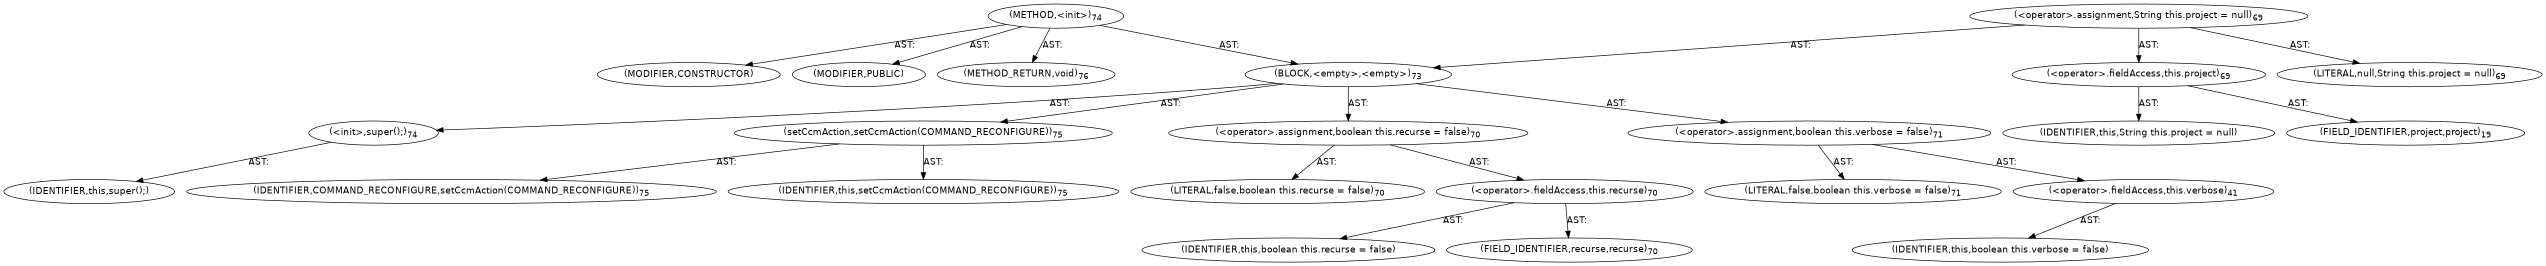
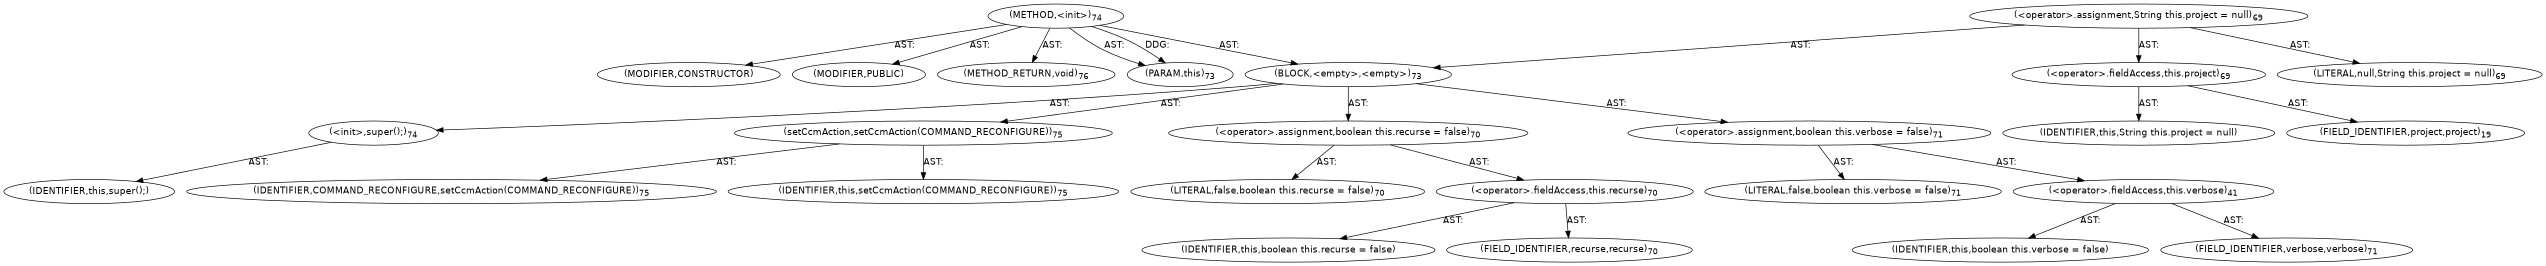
  digraph {
    fontname="DejaVu Sans"
    node [fontname="DejaVu Sans"]
    edge [fontname="DejaVu Sans"]
    n1 [label=<(METHOD,&lt;init&gt;)<SUB>74</SUB>>]
+   n2 [label=<(PARAM,this)<SUB>73</SUB>>]
    n3 [label=<(BLOCK,&lt;empty&gt;,&lt;empty&gt;)<SUB>73</SUB>>]
    n4 [label=<(MODIFIER,CONSTRUCTOR)>]
    n5 [label=<(MODIFIER,PUBLIC)>]
    n6 [label=<(METHOD_RETURN,void)<SUB>76</SUB>>]
    n7 [label=<(&lt;operator&gt;.assignment,boolean this.recurse = false)<SUB>70</SUB>>]
    n8 [label=<(&lt;operator&gt;.assignment,boolean this.verbose = false)<SUB>71</SUB>>]
    n9 [label=<(&lt;init&gt;,super();)<SUB>74</SUB>>]
    n10 [label=<(setCcmAction,setCcmAction(COMMAND_RECONFIGURE))<SUB>75</SUB>>]
    n11 [label=<(&lt;operator&gt;.assignment,String this.project = null)<SUB>69</SUB>>]
    n12 [label=<(&lt;operator&gt;.fieldAccess,this.project)<SUB>69</SUB>>]
    n13 [label=<(LITERAL,null,String this.project = null)<SUB>69</SUB>>]
    n14 [label=<(&lt;operator&gt;.fieldAccess,this.recurse)<SUB>70</SUB>>]
    n15 [label=<(LITERAL,false,boolean this.recurse = false)<SUB>70</SUB>>]
    n16 [label=<(&lt;operator&gt;.fieldAccess,this.verbose)<SUB>41</SUB>>]
    n17 [label=<(LITERAL,false,boolean this.verbose = false)<SUB>71</SUB>>]
    n18 [label=<(IDENTIFIER,this,super();)>]
    n19 [label=<(IDENTIFIER,this,setCcmAction(COMMAND_RECONFIGURE))<SUB>75</SUB>>]
    n20 [label=<(IDENTIFIER,COMMAND_RECONFIGURE,setCcmAction(COMMAND_RECONFIGURE))<SUB>75</SUB>>]
    n21 [label=<(IDENTIFIER,this,String this.project = null)>]
    n22 [label=<(FIELD_IDENTIFIER,project,project)<SUB>19</SUB>>]
    n23 [label=<(IDENTIFIER,this,boolean this.recurse = false)>]
    n24 [label=<(FIELD_IDENTIFIER,recurse,recurse)<SUB>70</SUB>>]
    n25 [label=<(IDENTIFIER,this,boolean this.verbose = false)>]
+   n26 [label=<(FIELD_IDENTIFIER,verbose,verbose)<SUB>71</SUB>>]
+   n1 -> n2 [label="AST: "]
+   n1 -> n2 [label="DDG: "]
    n1 -> n3 [label="AST: "]
    n1 -> n4 [label="AST: "]
    n1 -> n5 [label="AST: "]
    n1 -> n6 [label="AST: "]
    n3 -> n7 [label="AST: "]
    n3 -> n8 [label="AST: "]
    n3 -> n9 [label="AST: "]
    n3 -> n10 [label="AST: "]
    n7 -> n14 [label="AST: "]
    n7 -> n15 [label="AST: "]
    n8 -> n16 [label="AST: "]
    n8 -> n17 [label="AST: "]
    n9 -> n18 [label="AST: "]
    n10 -> n19 [label="AST: "]
    n10 -> n20 [label="AST: "]
    n11 -> n3 [label="AST: "]
    n11 -> n12 [label="AST: "]
    n11 -> n13 [label="AST: "]
    n12 -> n21 [label="AST: "]
    n12 -> n22 [label="AST: "]
    n14 -> n23 [label="AST: "]
    n14 -> n24 [label="AST: "]
    n16 -> n25 [label="AST: "]
+   n16 -> n26 [label="AST: "]
  }
